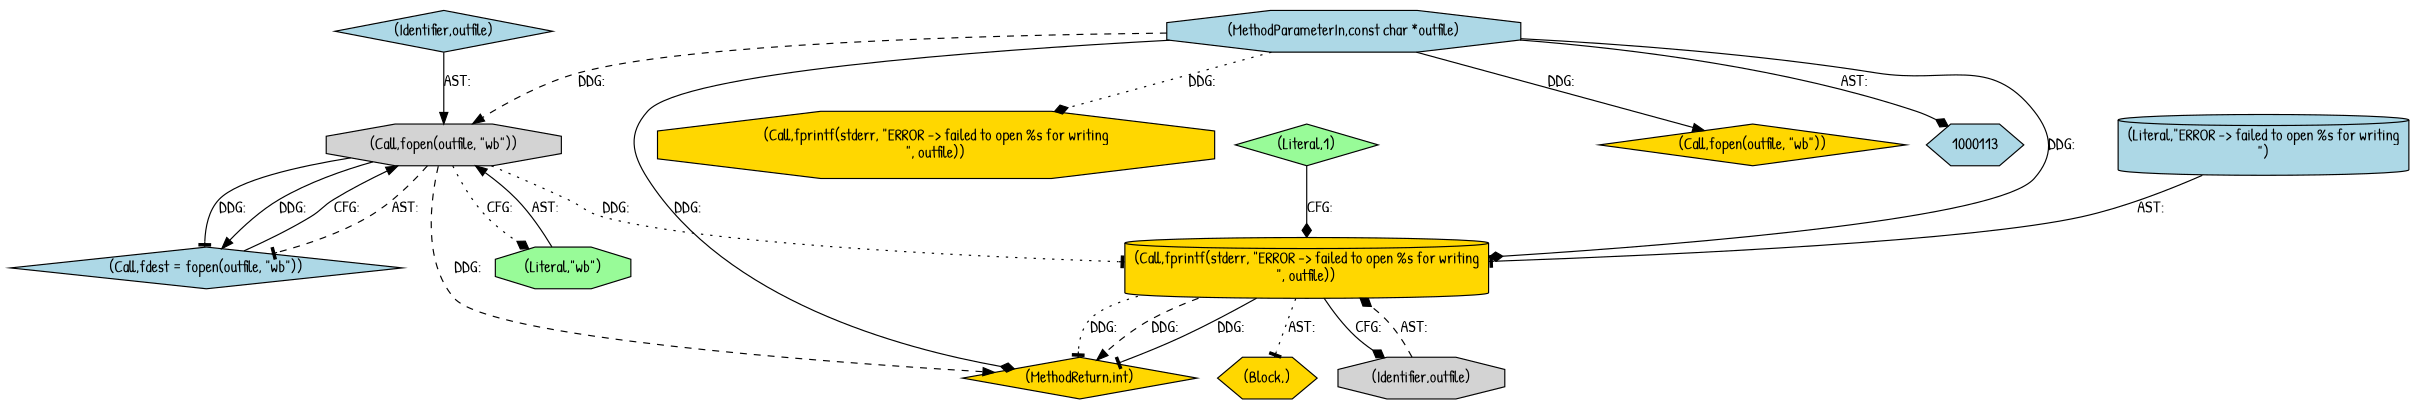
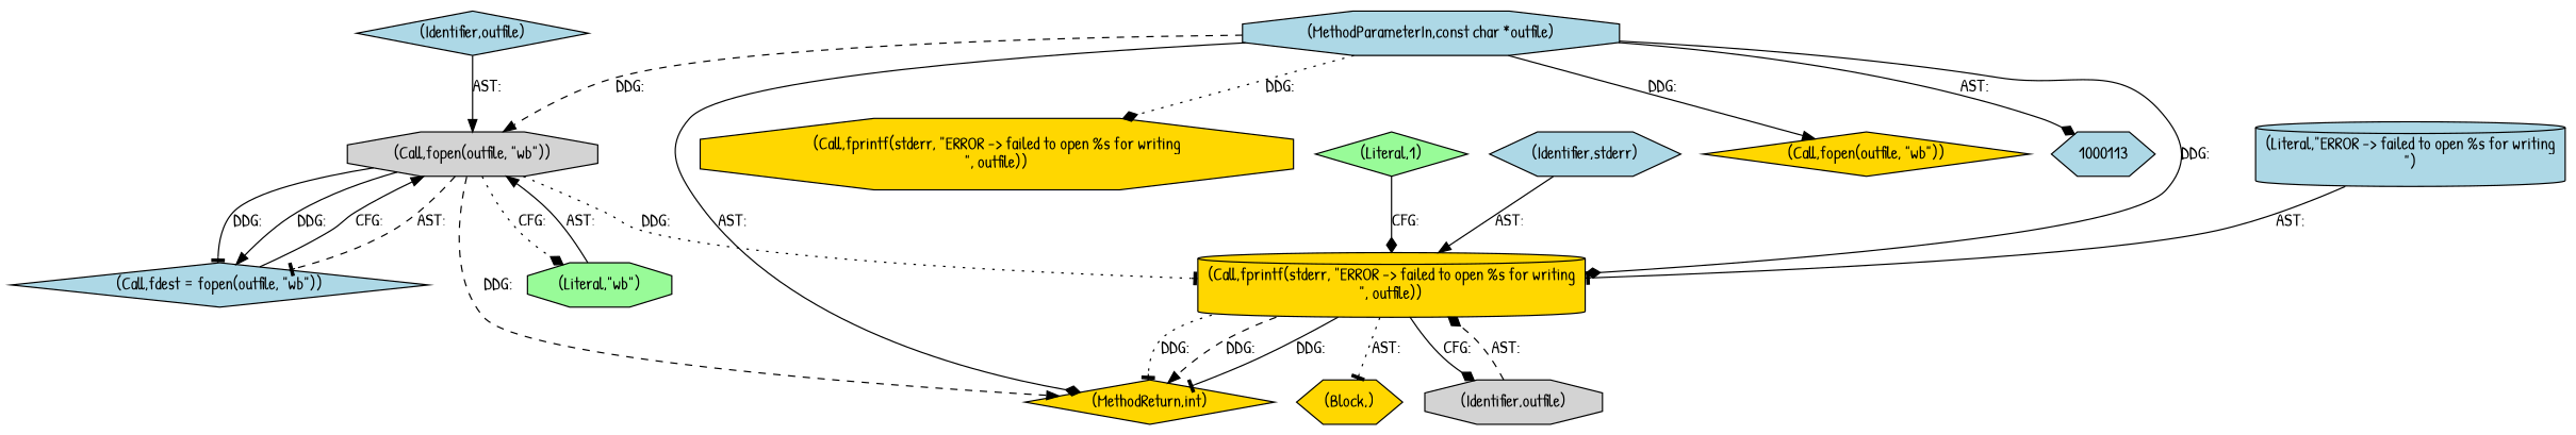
  digraph {
    fontname="Patrick Hand"
    node [fillcolor=lightblue fontname="Patrick Hand" shape=diamond style=filled]
    edge [arrowhead=normal fontname="Patrick Hand" style=solid]
    n1 [fillcolor=gold label="(Call,fprintf(stderr, \"ERROR -> failed to open %s for writing\n\", outfile))" shape=cylinder]
    n2 [fillcolor=gold label="(Block,)" shape=hexagon]
    n3 [fillcolor=gold label="(MethodReturn,int)"]
    n4 [fillcolor=lightgrey label="(Identifier,outfile)" shape=octagon]
    n5 [fillcolor=lightgrey label="(Call,fopen(outfile, \"wb\"))" shape=octagon]
    n6 [label="(Call,fdest = fopen(outfile, \"wb\"))"]
    n7 [fillcolor=palegreen label="(Literal,\"wb\")" shape=octagon]
    n8 [label="(MethodParameterIn,const char *outfile)" shape=octagon]
    n9 [fillcolor=gold label="(Call,fprintf(stderr, \"ERROR -> failed to open %s for writing\n\", outfile))" shape=octagon]
    n10 [fillcolor=gold label="(Call,fopen(outfile, \"wb\"))"]
    1000113 [shape=hexagon]
    n12 [label="(Literal,\"ERROR -> failed to open %s for writing\n\")" shape=cylinder]
    n13 [fillcolor=palegreen label="(Literal,1)"]
+   n14 [label="(Identifier,stderr)" shape=hexagon]
    n15 [label="(Identifier,outfile)"]
    n1 -> n2 [arrowhead=tee label="AST: " style=dotted]
    n1 -> n3 [arrowhead=tee label="DDG: " style=dotted]
    n1 -> n3 [label="DDG: " style=dashed]
    n1 -> n3 [arrowhead=tee label="DDG: "]
    n1 -> n4 [arrowhead=diamond label="CFG: "]
    n4 -> n1 [arrowhead=diamond label="AST: " style=dashed]
    n5 -> n1 [arrowhead=tee label="DDG: " style=dotted]
    n5 -> n3 [label="DDG: " style=dashed]
    n5 -> n6 [arrowhead=tee label="AST: " style=dashed]
    n5 -> n6 [arrowhead=tee label="DDG: "]
    n5 -> n6 [label="DDG: "]
    n5 -> n7 [arrowhead=diamond label="CFG: " style=dotted]
    n6 -> n5 [label="CFG: "]
    n7 -> n5 [label="AST: "]
    n8 -> n1 [arrowhead=diamond label="DDG: "]
-   n8 -> n3 [arrowhead=diamond label="DDG: "]
+   n8 -> n3 [arrowhead=diamond label="AST: "]
    n8 -> n5 [label="DDG: " style=dashed]
    n8 -> n9 [arrowhead=diamond label="DDG: " style=dotted]
    n8 -> n10 [label="DDG: "]
    n8 -> 1000113 [arrowhead=diamond label="AST: "]
    n12 -> n1 [arrowhead=tee label="AST: "]
    n13 -> n1 [arrowhead=diamond label="CFG: "]
+   n14 -> n1 [label="AST: "]
    n15 -> n5 [label="AST: "]
  }
